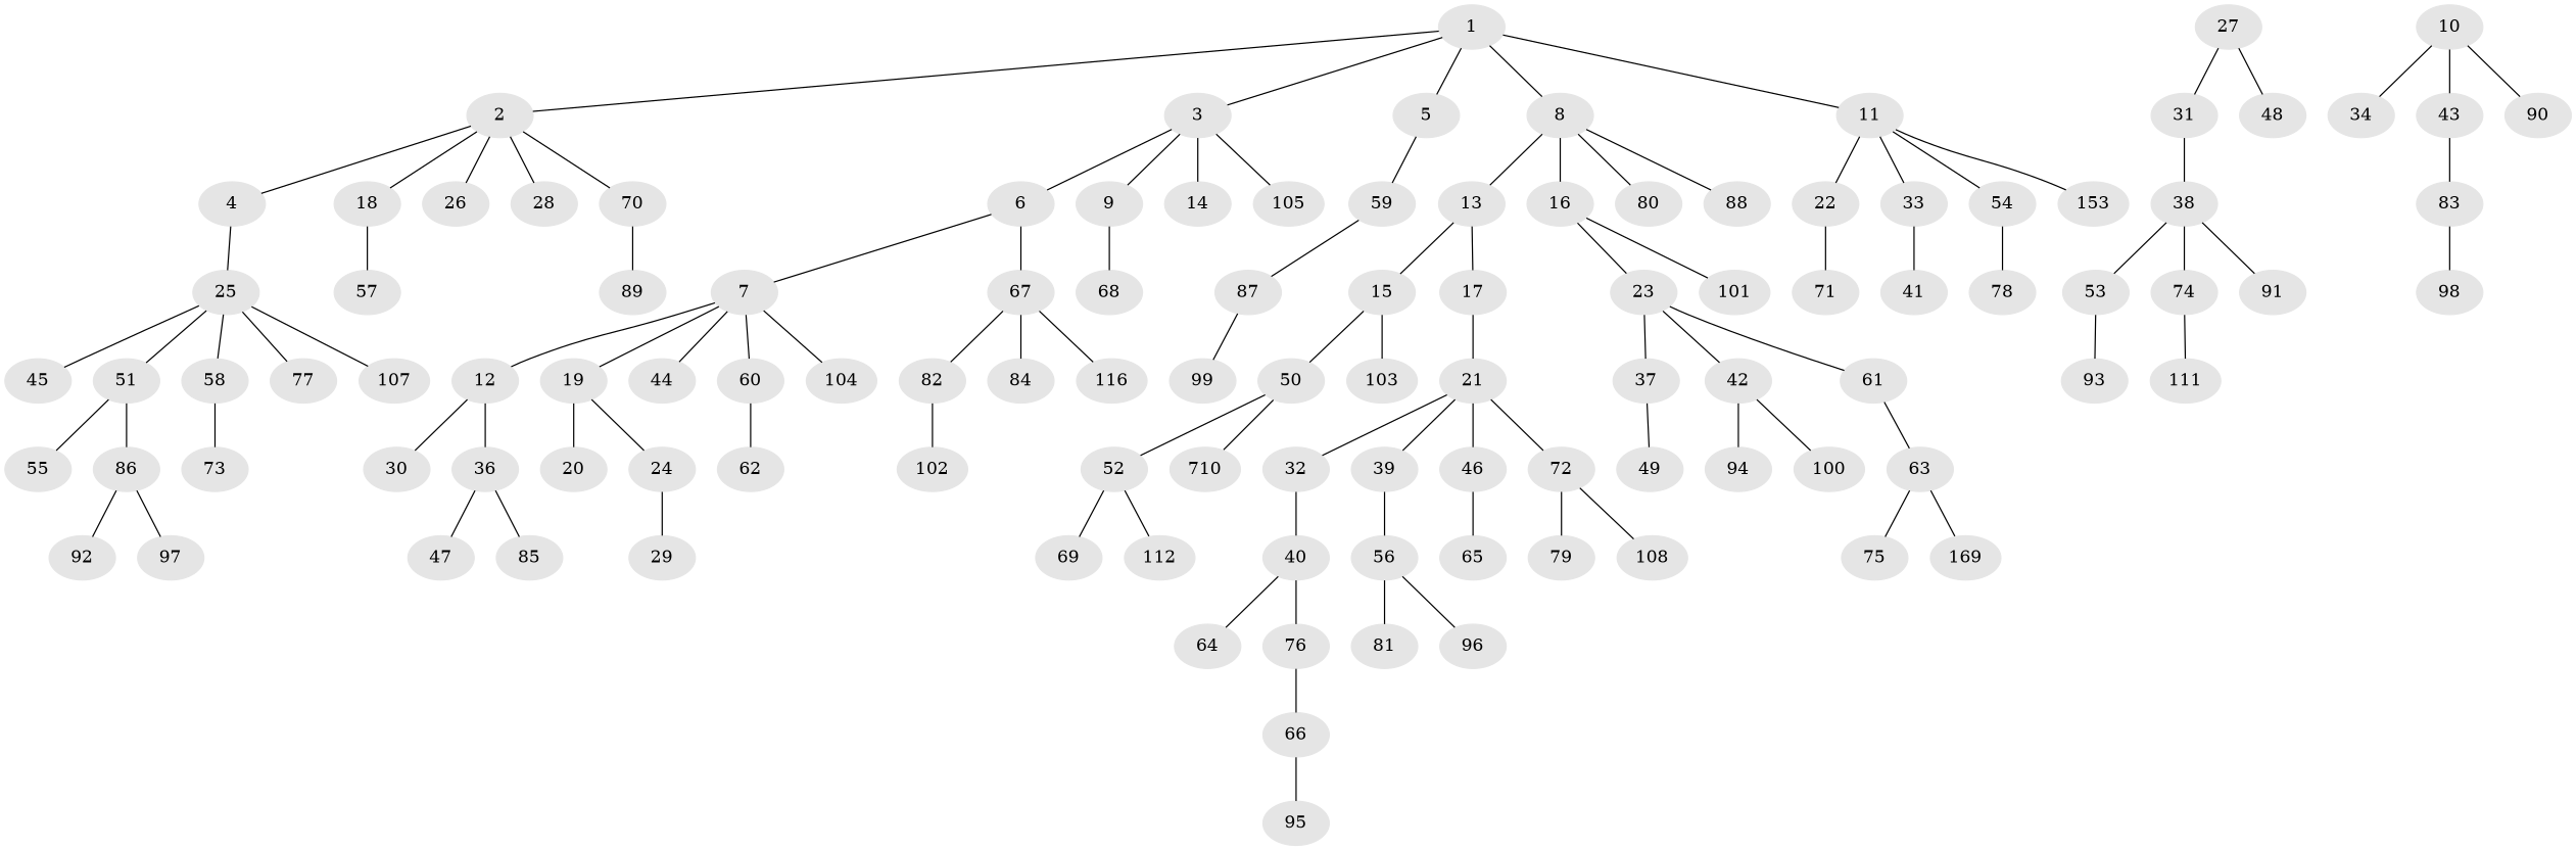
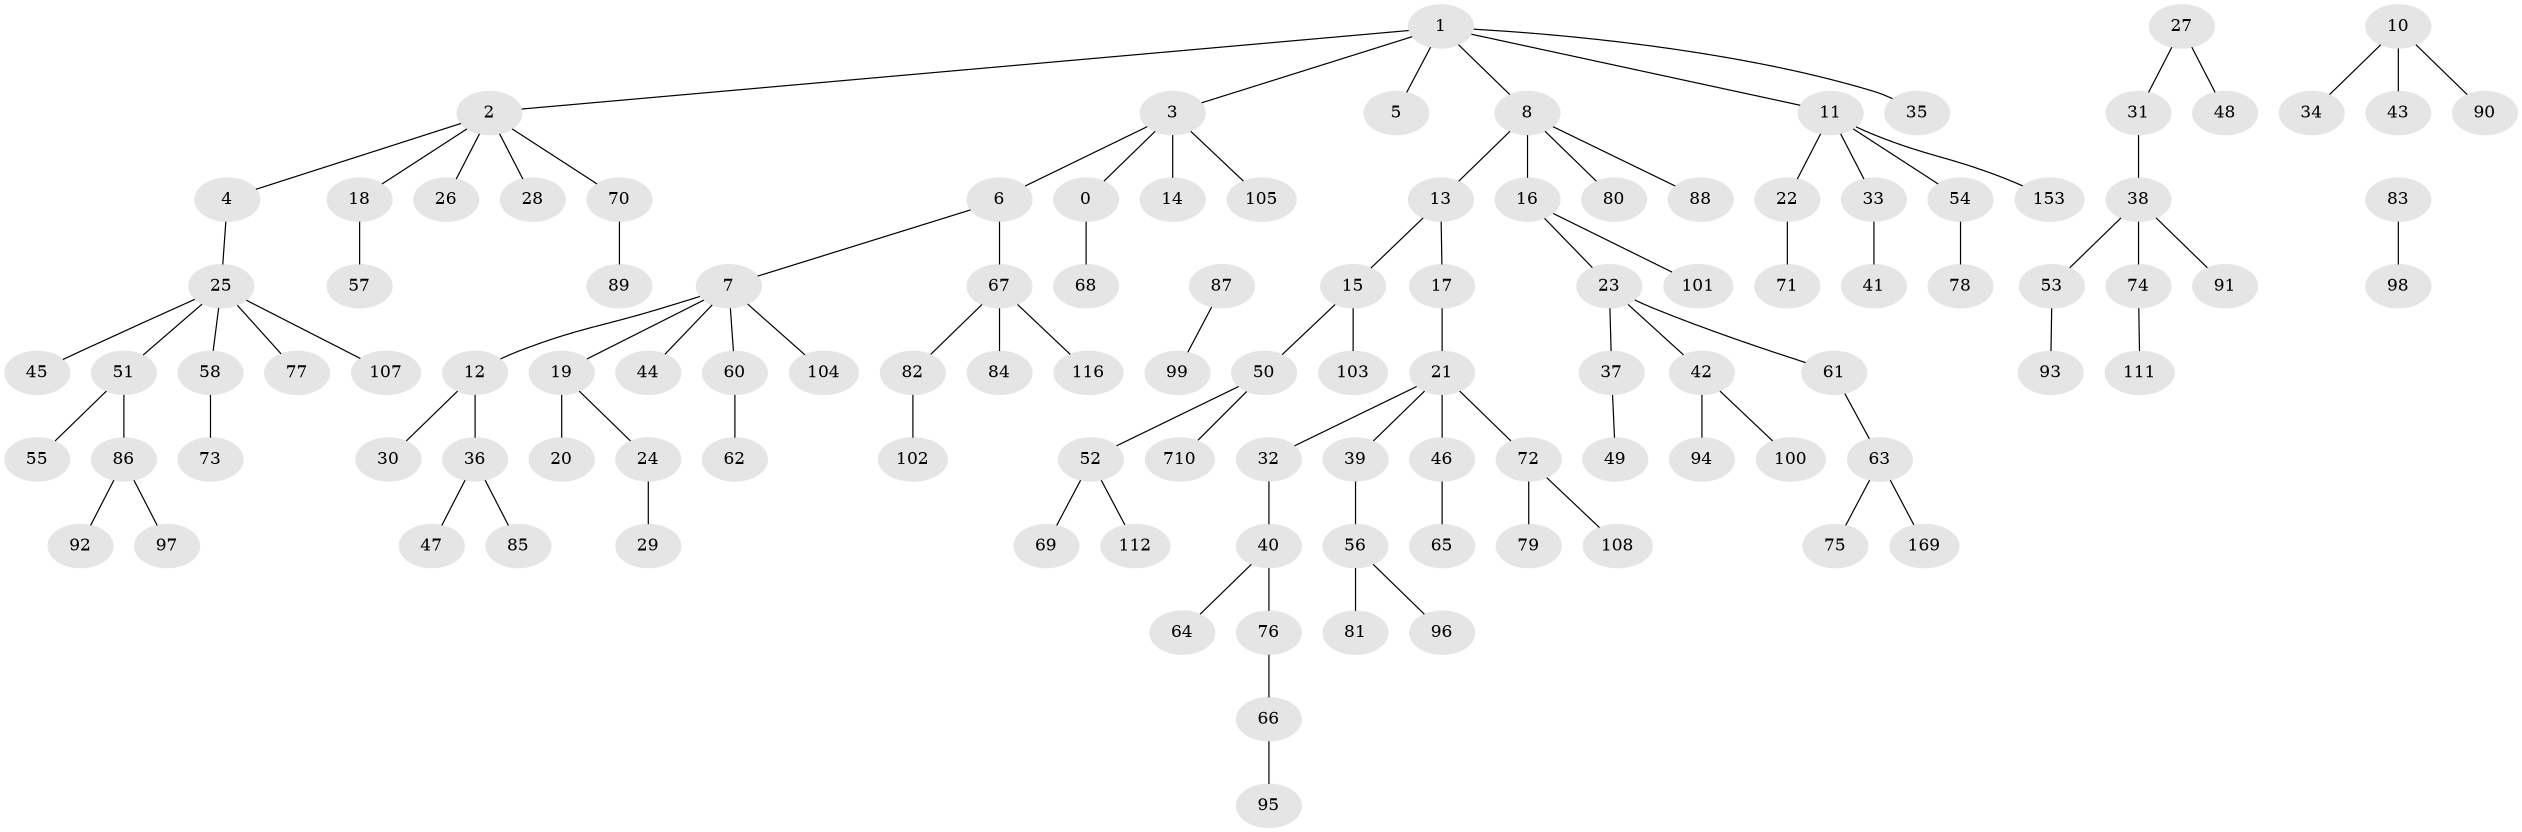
  graph {
    fontname="DejaVu Serif"
    node [color=gray90 fontname="DejaVu Serif" style=filled]
    edge [fontname="DejaVu Serif"]
    1
    2
    3
    5
    8
    11
+   35
    4
    18
    26
    28
    70
    6
-   9
+   9 [label=0]
    14
    105
-   59
    13
    16
    80
    88
    22
    33
    54
    n25 [label=153]
    27
    31
    48
    25
    57
    89
    7
    67
    68
    10
    34
    43
    90
    45
    51
    58
    77
    107
    87
    12
    19
    44
    60
    104
    82
    84
    n52 [label=116]
    30
    36
    20
    24
    62
    15
    17
    23
    101
    83
    71
    41
    78
    47
    85
    50
    103
    21
    52
    n72 [label=710]
    37
    42
    61
    32
    39
    46
    72
    29
    40
    56
    65
    79
    108
    49
    94
    100
    63
    55
    86
    73
    38
    53
    74
    91
    64
    76
    93
    111
    81
    96
    66
    95
    98
    69
    112
    92
    97
    99
    75
    n112 [label=169]
    102
    1 -- 2
    1 -- 3
    1 -- 5
    1 -- 8
    1 -- 11
+   1 -- 35
    2 -- 4
    2 -- 18
    2 -- 26
    2 -- 28
    2 -- 70
    3 -- 6
    3 -- 9
    3 -- 14
    3 -- 105
-   5 -- 59
    8 -- 13
    8 -- 16
    8 -- 80
    8 -- 88
    11 -- 22
    11 -- 33
    11 -- 54
    11 -- n25
    4 -- 25
    18 -- 57
    70 -- 89
    6 -- 7
    6 -- 67
    9 -- 68
-   59 -- 87
    13 -- 15
    13 -- 17
    16 -- 23
    16 -- 101
    22 -- 71
    33 -- 41
    54 -- 78
    27 -- 31
    27 -- 48
    31 -- 38
    25 -- 45
    25 -- 51
    25 -- 58
    25 -- 77
    25 -- 107
    7 -- 12
    7 -- 19
    7 -- 44
    7 -- 60
    7 -- 104
    67 -- 82
    67 -- 84
    67 -- n52
    10 -- 34
    10 -- 43
    10 -- 90
-   43 -- 83
    51 -- 55
    51 -- 86
    58 -- 73
    87 -- 99
    12 -- 30
    12 -- 36
    19 -- 20
    19 -- 24
    60 -- 62
    82 -- 102
    36 -- 47
    36 -- 85
    24 -- 29
    15 -- 50
    15 -- 103
    17 -- 21
    23 -- 37
    23 -- 42
    23 -- 61
    83 -- 98
    50 -- 52
    50 -- n72
    21 -- 32
    21 -- 39
    21 -- 46
    21 -- 72
    52 -- 69
    52 -- 112
    37 -- 49
    42 -- 94
    42 -- 100
    61 -- 63
    32 -- 40
    39 -- 56
    46 -- 65
    72 -- 79
    72 -- 108
    40 -- 64
    40 -- 76
    56 -- 81
    56 -- 96
    63 -- 75
    63 -- n112
    86 -- 92
    86 -- 97
    38 -- 53
    38 -- 74
    38 -- 91
    53 -- 93
    74 -- 111
    76 -- 66
    66 -- 95
  }
